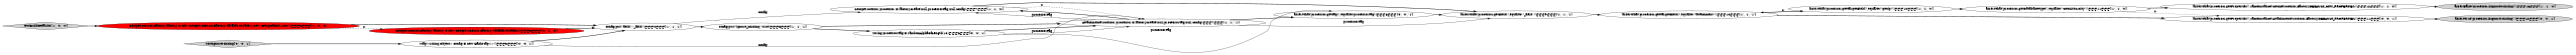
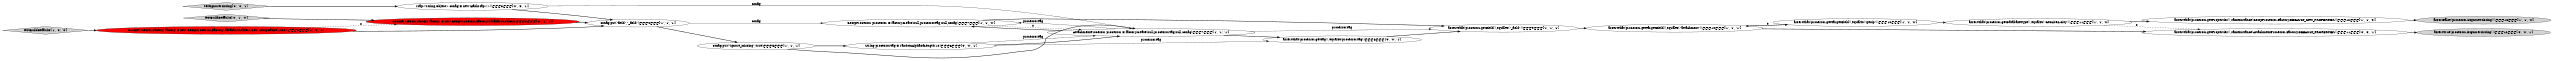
  digraph {
    rankdir=LR
    node [fillcolor=white shape=ellipse style=filled]
    edge [style=bold]
    n1 [label="config.put(\"field\",\"_field\")@@@4@@@['1', '1', '1']"]
    n2 [label="GeoIpProcessor processor = factory.create(null,processorTag,null,config)@@@7@@@['1', '1', '0']"]
    n3 [label="config.put(\"ignore_missing\",true)@@@5@@@['1', '1', '1']"]
    n4 [label="AttachmentProcessor processor = factory.create(null,processorTag,null,config)@@@7@@@['1', '1', '1']"]
    n5 [label="assertThat(processor.getTag(),equalTo(processorTag))@@@8@@@['0', '0', '1']"]
    n6 [label="assertThat(processor.getField(),equalTo(\"_field\"))@@@9@@@['1', '1', '1']"]
    n7 [fillcolor=red label="GeoIpProcessor.Factory factory = new GeoIpProcessor.Factory(databaseReaders)@@@3@@@['0', '1', '0']"]
    n8 [fillcolor=lightgray label="assertFalse(processor.isIgnoreMissing())@@@13@@@['1', '1', '0']"]
    n9 [label="String processorTag = randomAlphaOfLength(10)@@@6@@@['0', '0', '1']"]
+   n10 [fillcolor=lightgray label="testBuildDefaults['0', '1', '0']" shape=diamond]
    n11 [fillcolor=lightgray label="testIgnoreMissing['0', '0', '1']" shape=diamond]
    n12 [label="Map<String,Object> config = new HashMap<>()@@@3@@@['0', '0', '1']"]
    n13 [label="assertThat(processor.getTargetField(),equalTo(\"attachment\"))@@@10@@@['1', '1', '1']"]
    n14 [fillcolor=red label="GeoIpProcessor.Factory factory = new GeoIpProcessor.Factory(databaseReaders,new GeoIpCache(1000))@@@3@@@['1', '0', '0']"]
    n15 [label="assertThat(processor.getTargetField(),equalTo(\"geoip\"))@@@10@@@['1', '1', '0']"]
    n16 [label="assertThat(processor.getDatabaseType(),equalTo(\"GeoLite2-City\"))@@@11@@@['1', '1', '0']"]
    n17 [label="assertThat(processor.getProperties(),sameInstance(GeoIpProcessor.Factory.DEFAULT_CITY_PROPERTIES))@@@12@@@['1', '1', '0']"]
    n18 [fillcolor=lightgray label="assertTrue(processor.isIgnoreMissing())@@@12@@@['0', '0', '1']"]
    n19 [label="assertThat(processor.getProperties(),sameInstance(AttachmentProcessor.Factory.DEFAULT_PROPERTIES))@@@11@@@['0', '0', '1']"]
    n20 [fillcolor=lightgray label="testBuildDefaults['1', '0', '0']" shape=diamond]
    n1 -> n2 [label=config style=solid]
    n1 -> n3
    n2 -> n4 [label=0 style=dashed]
    n2 -> n6
    n3 -> n4
    n3 -> n9
    n4 -> n2
    n4 -> n2 [label=processorTag style=solid]
    n4 -> n5
    n4 -> n6 [label=processorTag style=solid]
    n5 -> n6
    n6 -> n13
    n7 -> n1
    n9 -> n4
    n9 -> n4 [label=processorTag style=solid]
    n9 -> n5 [label=processorTag style=solid]
+   n10 -> n7
    n11 -> n12
    n12 -> n1
    n12 -> n4 [label=config style=solid]
    n13 -> n15
    n13 -> n19
    n14 -> n1
    n14 -> n7 [label=0 style=dashed]
    n15 -> n13 [label=0 style=dashed]
    n15 -> n16
    n16 -> n17
    n16 -> n19 [label=0 style=dashed]
    n17 -> n8
    n19 -> n18
    n20 -> n14
  }
